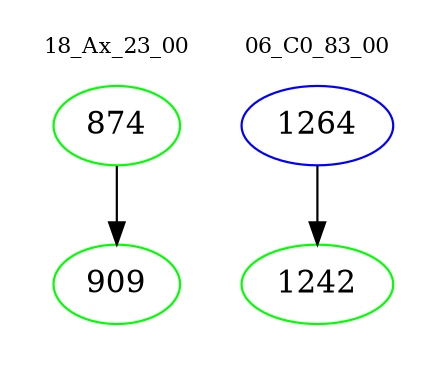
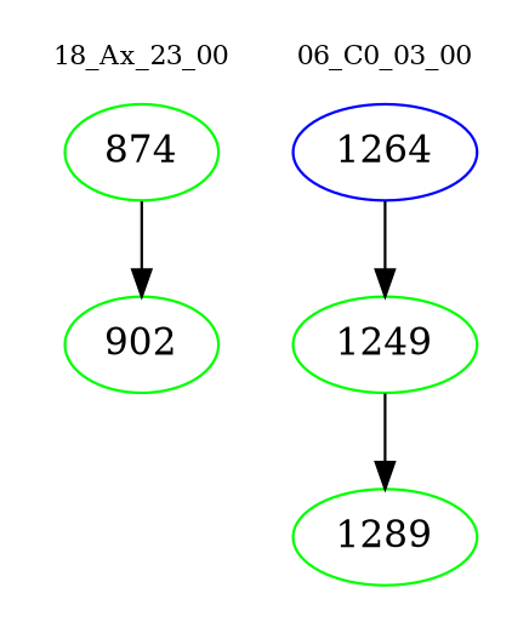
  digraph {
    fontname="DejaVu Serif"
    node [color=green fontname="DejaVu Serif"]
    edge [color=black fontname="DejaVu Serif"]
    n1 [label=874]
-   n2 [label=909]
+   n2 [label=902]
    n3 [color=blue label=1264]
-   n4 [label=1242]
+   n4 [label=1249]
+   n5 [label=1289]
    subgraph cluster_1 {
      color=white
      fontsize=10
      label="18_Ax_23_00"
      n1
      n2
    }
    subgraph cluster_2 {
      color=white
      fontsize=10
-     label="06_C0_83_00"
+     label="06_C0_03_00"
      n3
      n4
+     n5
    }
    n1 -> n2
    n3 -> n4
+   n4 -> n5
  }
